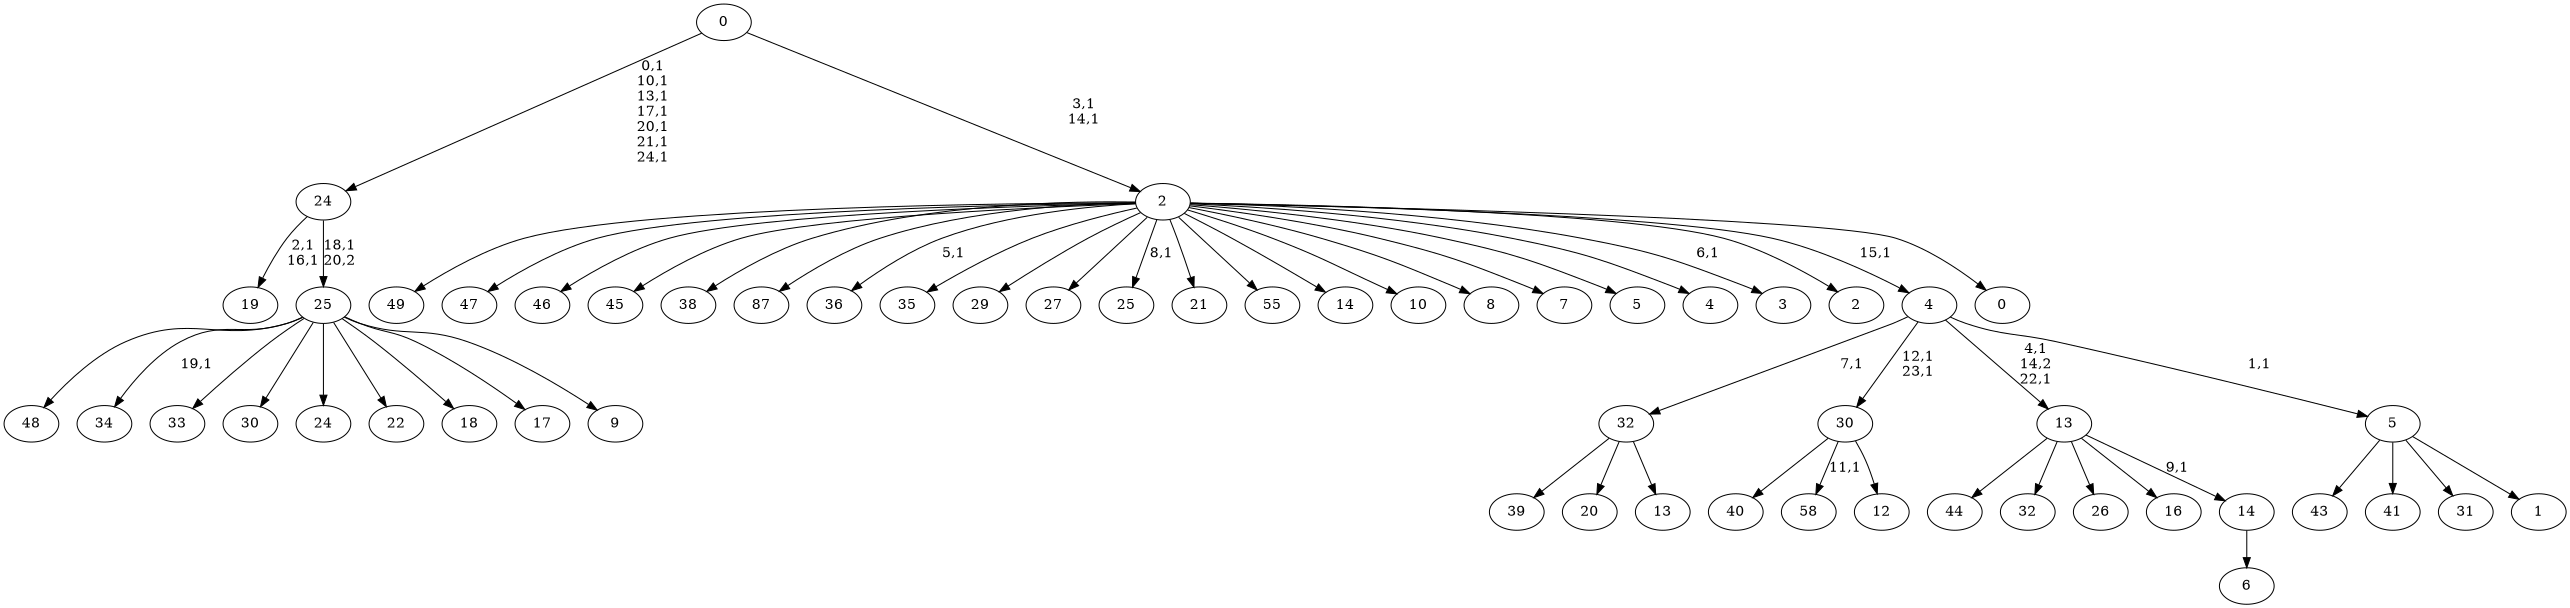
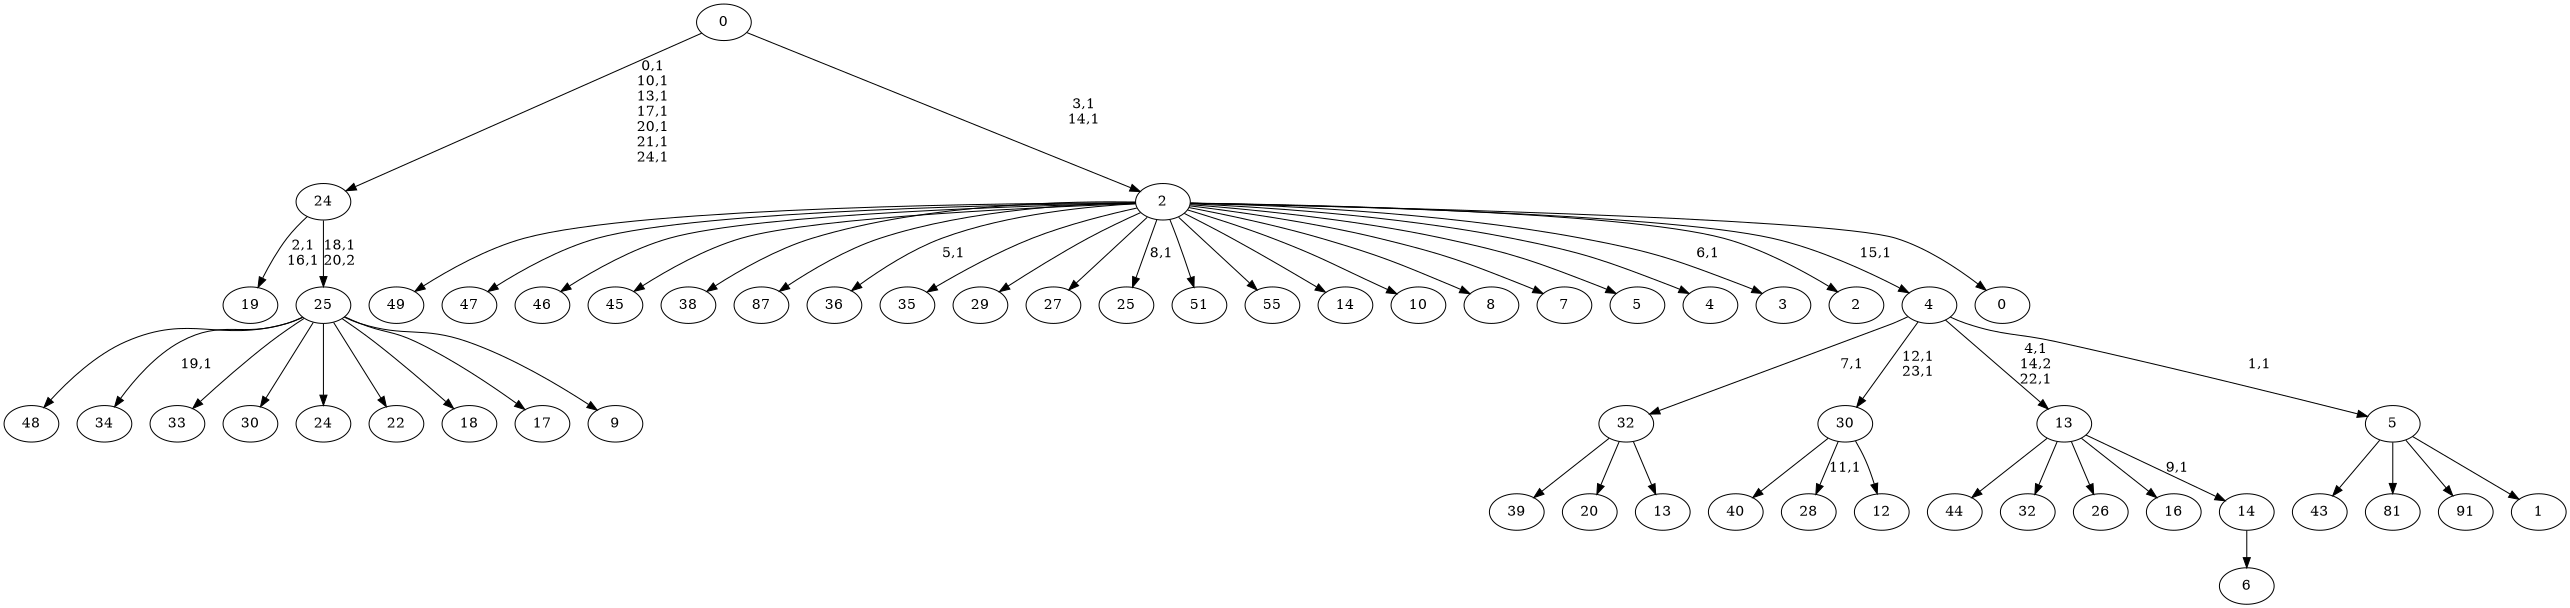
  digraph {
    n1 [label=49]
    n2 [label=48]
    n3 [label=47]
    n4 [label=46]
    n5 [label=45]
    n6 [label=44]
    n7 [label=43]
-   n8 [label=41]
+   n8 [label=81]
    n9 [label=40]
    n10 [label=39]
    n11 [label=38]
    n12 [label=87]
    n13 [label=36]
    n14 [label=35]
    n15 [label=34]
    n16 [label=33]
    n17 [label=32]
-   n18 [label=31]
+   n18 [label=91]
    n19 [label=30]
    n20 [label=29]
-   n21 [label=58]
+   n21 [label=28]
    n22 [label=27]
    n23 [label=26]
    n24 [label=25]
    n25 [label=24]
    n26 [label=22]
-   n27 [label=21]
+   n27 [label=51]
    n28 [label=20]
    n29 [label=19]
    n30 [label=18]
    n31 [label=17]
    n32 [label=16]
    n33 [label=55]
    n34 [label=14]
    n35 [label=13]
    32
    n37 [label=12]
    30
    n39 [label=10]
    n40 [label=9]
    25
    24
    n43 [label=8]
    n44 [label=7]
    n45 [label=6]
    14
    13
    n48 [label=5]
    n49 [label=4]
    n50 [label=3]
    n51 [label=2]
    n52 [label=1]
    5
    4
    n55 [label=0]
    2
    0
    32 -> n10
    32 -> n28
    32 -> n35
    30 -> n9
    30 -> n21 [label="11,1"]
    30 -> n37
    25 -> n2
    25 -> n15 [label="19,1"]
    25 -> n16
    25 -> n19
    25 -> n25
    25 -> n26
    25 -> n30
    25 -> n31
    25 -> n40
    24 -> n29 [label="2,1\n16,1"]
    24 -> 25 [label="18,1\n20,2"]
    14 -> n45
    13 -> n6
    13 -> n17
    13 -> n23
    13 -> n32
    13 -> 14 [label="9,1"]
    5 -> n7
    5 -> n8
    5 -> n18
    5 -> n52
    4 -> 32 [label="7,1"]
    4 -> 30 [label="12,1\n23,1"]
    4 -> 13 [label="4,1\n14,2\n22,1"]
    4 -> 5 [label="1,1"]
    2 -> n1
    2 -> n3
    2 -> n4
    2 -> n5
    2 -> n11
    2 -> n12
    2 -> n13 [label="5,1"]
    2 -> n14
    2 -> n20
    2 -> n22
    2 -> n24 [label="8,1"]
    2 -> n27
    2 -> n33
    2 -> n34
    2 -> n39
    2 -> n43
    2 -> n44
    2 -> n48
    2 -> n49
    2 -> n50 [label="6,1"]
    2 -> n51
    2 -> 4 [label="15,1"]
    2 -> n55
    0 -> 24 [label="0,1\n10,1\n13,1\n17,1\n20,1\n21,1\n24,1"]
    0 -> 2 [label="3,1\n14,1"]
  }
